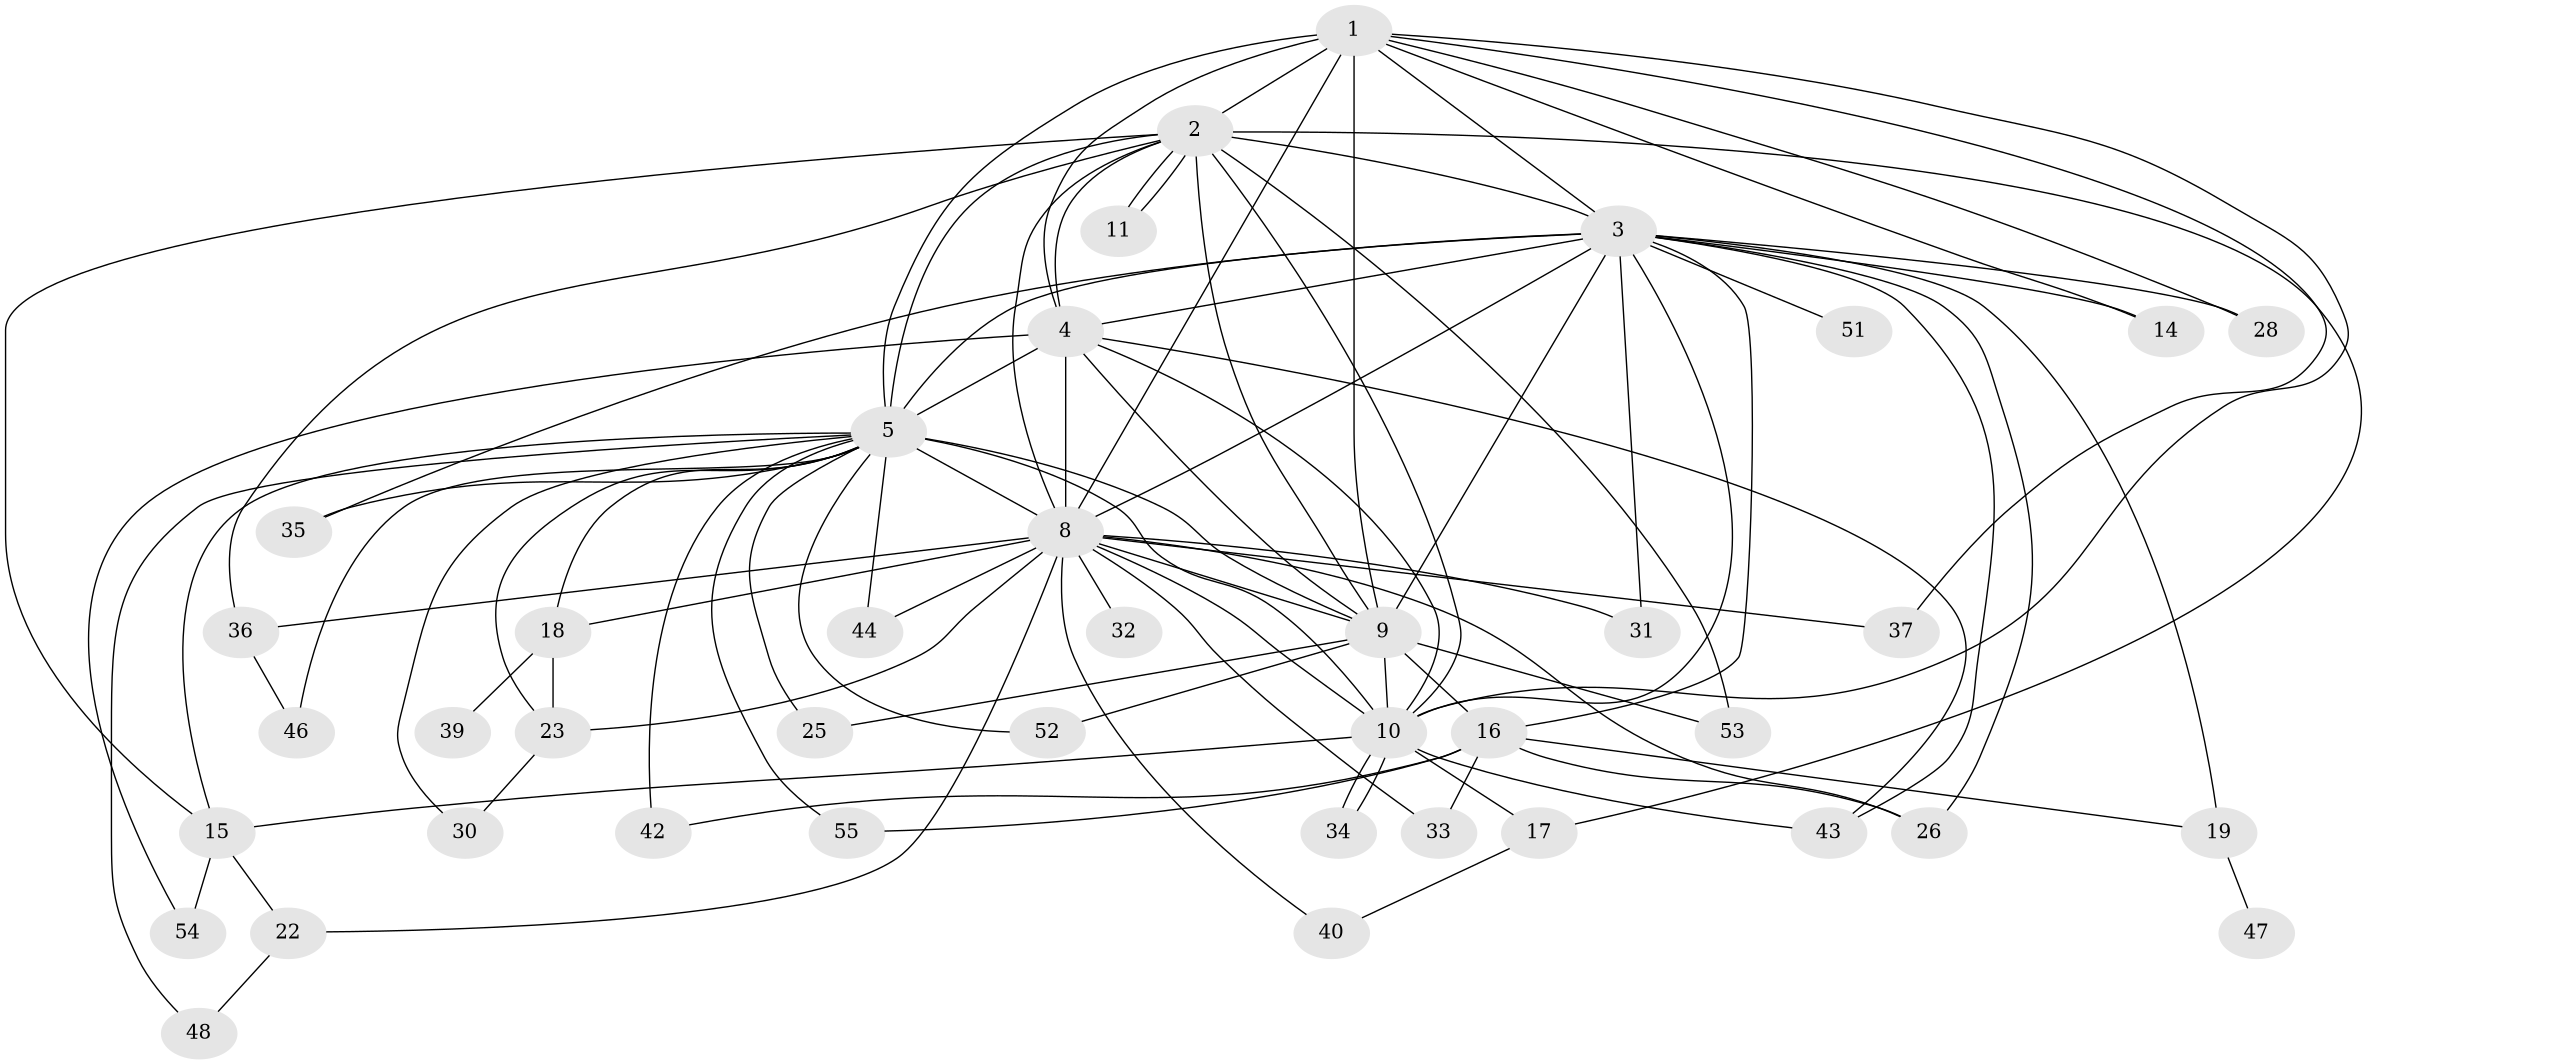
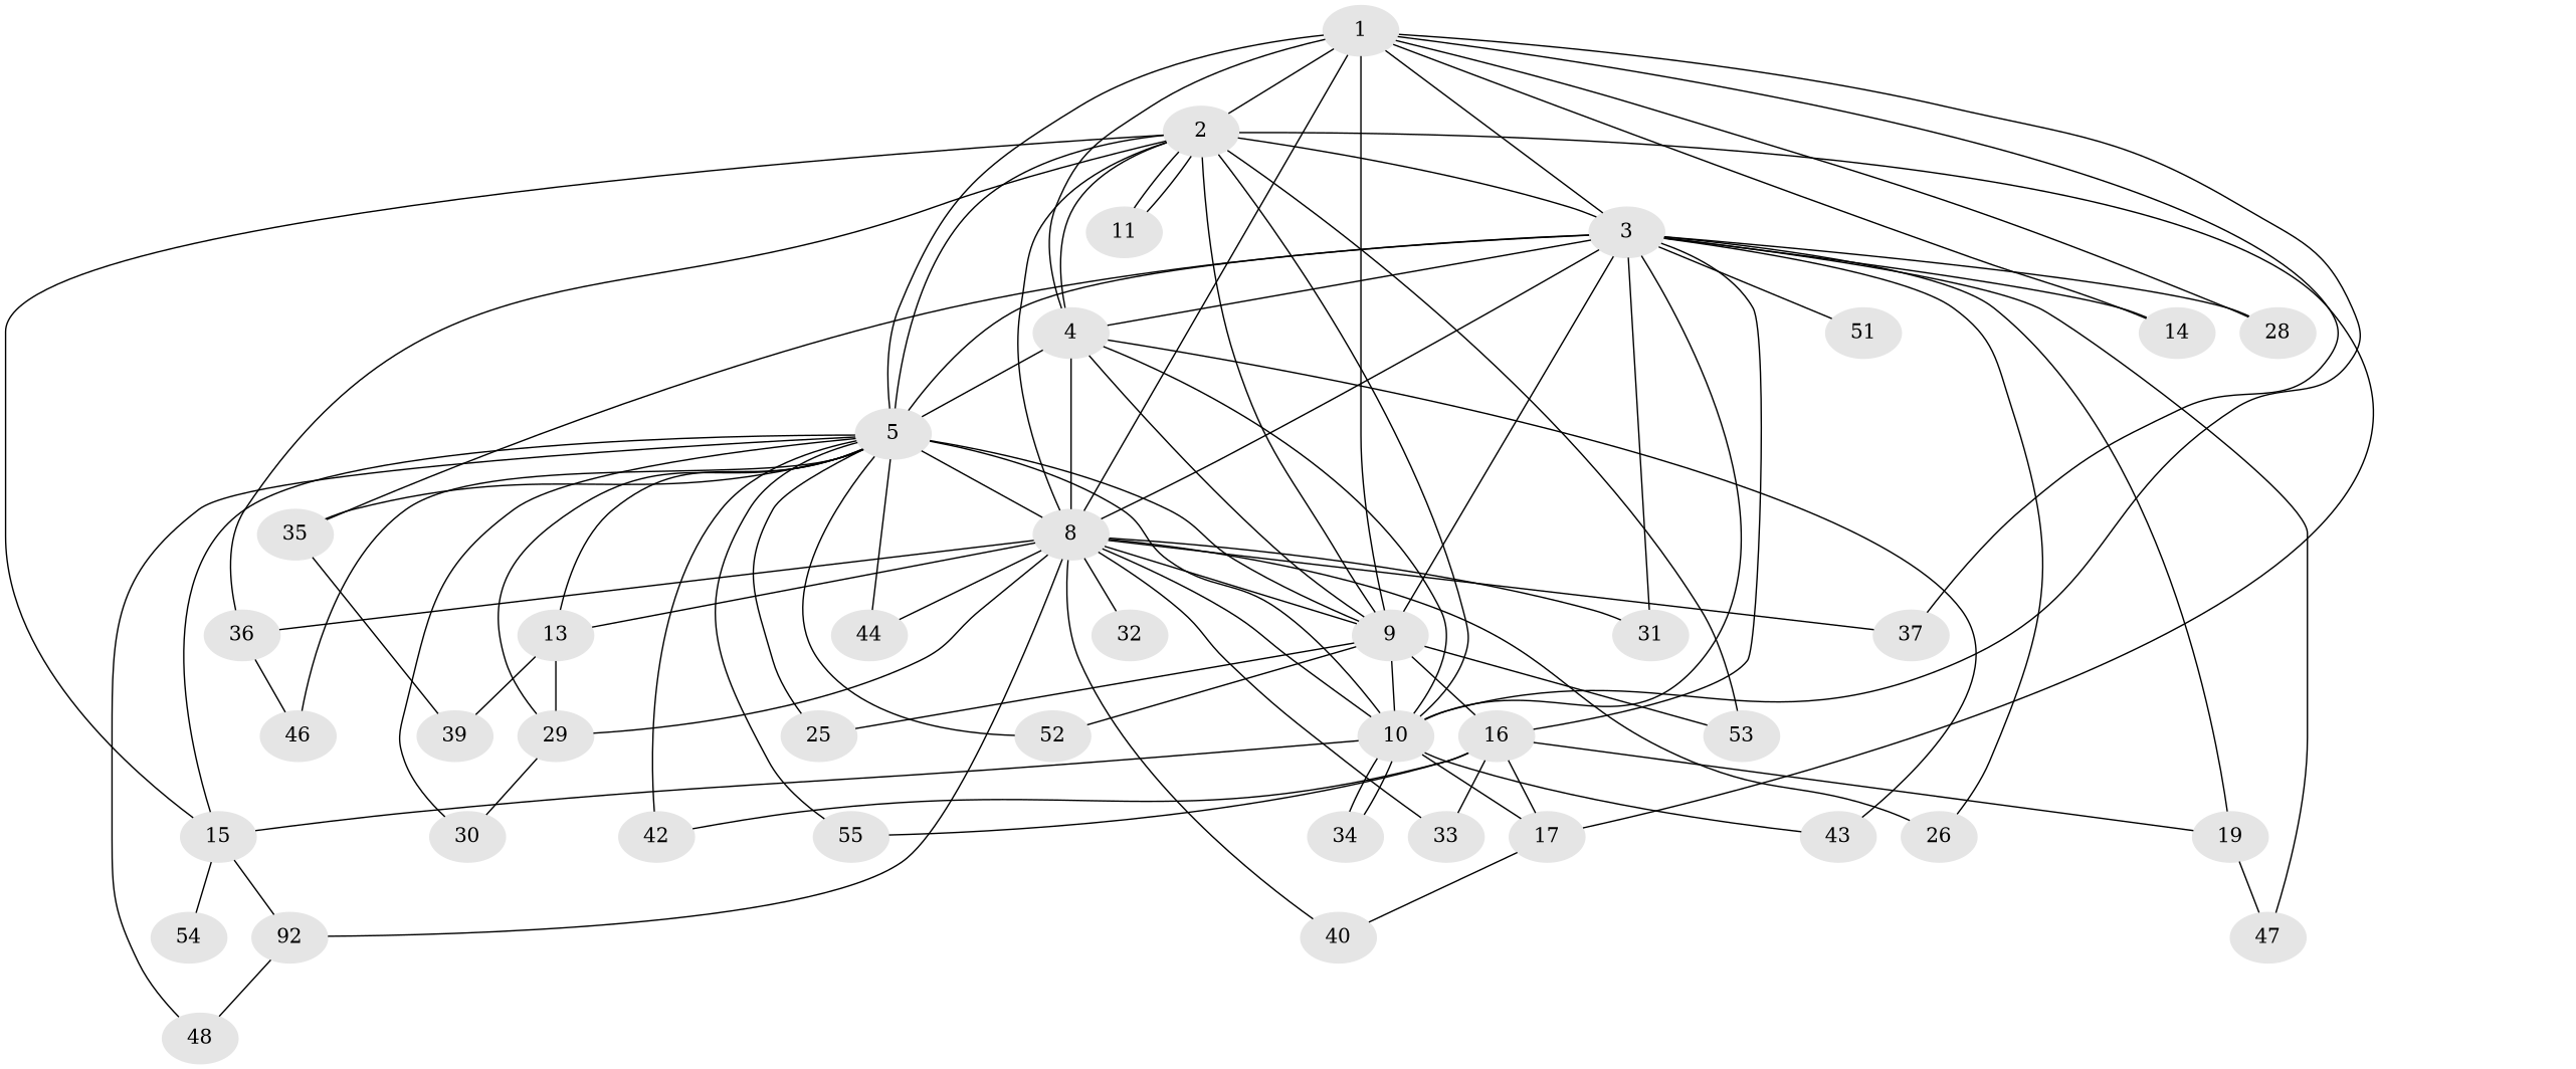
  graph {
    node [color=gray90 style=filled]
    1 [super="+50"]
    2 [super="+12"]
    3 [super="+6"]
    4 [super="+18"]
    5 [super="+7"]
    8 [super="+28"]
    9
    10 [super="+21"]
    14
    n10 [label=28]
    37
    11
    15 [super="+29"]
    17 [super="+41"]
    36
    53
    16 [super="+49"]
    19 [super="+20"]
    26
    31
    35
    43 [super="+45"]
    51
    54
    48 [super="+56"]
-   13 [label=18]
-   23 [super="+24"]
+   13
+   23 [super="+24" label=29]
    25 [super="+38"]
    30
    42
    44
    46
    52
    55
    32
-   22
+   22 [label=92]
    33
    40
    34
    47
    39
    1 -- 2
    1 -- 3 [weight=2]
    1 -- 4
    1 -- 5 [weight=2]
    1 -- 8 [weight=2]
    1 -- 9
    1 -- 10
    1 -- 14
    1 -- n10
    1 -- 37
    2 -- 3 [weight=3]
    2 -- 4
    2 -- 5 [weight=2]
    2 -- 8
    2 -- 9
    2 -- 10 [weight=2]
    2 -- 11
    2 -- 11
    2 -- 15
    2 -- 17
    2 -- 36
    2 -- 53
    3 -- 4 [weight=2]
    3 -- 5 [weight=4]
    3 -- 8 [weight=3]
    3 -- 9 [weight=2]
    3 -- 10 [weight=2]
    3 -- 14
    3 -- n10
    3 -- 16
    3 -- 19 [weight=3]
    3 -- 26
    3 -- 31
    3 -- 35
-   3 -- 43
+   3 -- 47
    3 -- 51 [weight=2]
    4 -- 5 [weight=3]
    4 -- 8
    4 -- 9
    4 -- 10
    4 -- 43
-   4 -- 54
    5 -- 8 [weight=2]
    5 -- 9 [weight=2]
    5 -- 10 [weight=2]
    5 -- 15
    5 -- 35
    5 -- 48
    5 -- 13
    5 -- 23
    5 -- 25
    5 -- 30
    5 -- 42
    5 -- 44
    5 -- 46
    5 -- 52
    5 -- 55
    8 -- 9
    8 -- 10
    8 -- 37
    8 -- 36
    8 -- 26
    8 -- 31
    8 -- 13
    8 -- 23
    8 -- 44
    8 -- 32
    8 -- 22
    8 -- 33
    8 -- 40
    9 -- 10
    9 -- 53
    9 -- 16
    9 -- 25
    9 -- 52
    10 -- 15
    10 -- 17
    10 -- 43
    10 -- 34
    10 -- 34
    15 -- 54
    15 -- 22
    17 -- 40
    36 -- 46
-   16 -- 26
+   16 -- 17
    16 -- 19
    16 -- 42
    16 -- 55
    16 -- 33
    19 -- 47
+   35 -- 39
    13 -- 23
    13 -- 39
    23 -- 30
    22 -- 48
  }
